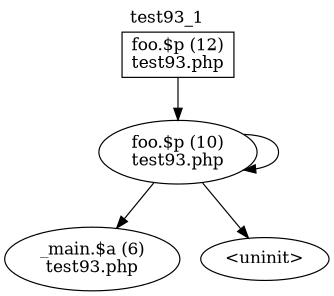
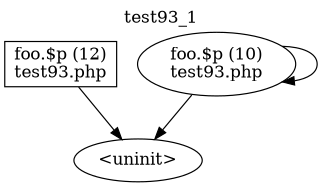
  digraph {
    label=test93_1
    labelloc=t
    node [shape=ellipse]
    n1 [label="foo.$p (12)\ntest93.php" shape=box]
    n2 [label="foo.$p (10)\ntest93.php"]
-   n3 [label="_main.$a (6)\ntest93.php"]
    n4 [label="<uninit>"]
-   n1 -> n2
+   n1 -> n4
    n2 -> n2
-   n2 -> n3
    n2 -> n4
  }
